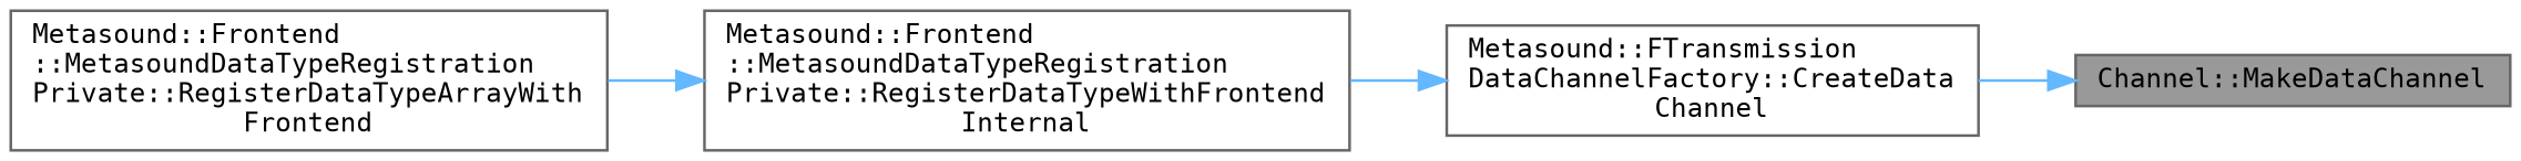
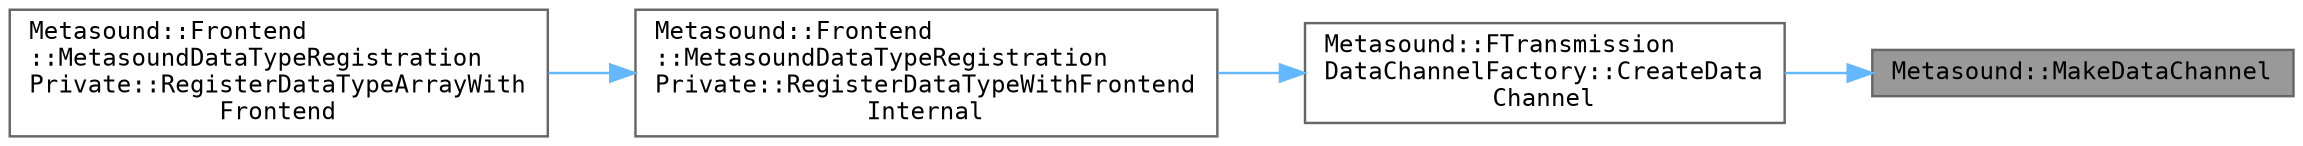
  digraph {
    rankdir=RL
    fontname="DejaVu Sans Mono"
    node [color=grey40 fillcolor=white fontname="DejaVu Sans Mono" fontsize=10 shape=box style=filled]
    edge [color=steelblue1 dir=back fontname="DejaVu Sans Mono" fontsize=10 labelfontname=Helvetica labelfontsize=10 style=solid]
-   n1 [color=gray40 fillcolor=grey60 fontcolor=black height=0.2 label="Channel::MakeDataChannel" width=0.4]
+   n1 [color=gray40 fillcolor=grey60 fontcolor=black height=0.2 label="Metasound::MakeDataChannel" width=0.4]
    n2 [height=0.2 label="Metasound::FTransmission\lDataChannelFactory::CreateData\lChannel" width=0.4]
    n3 [height=0.2 label="Metasound::Frontend\l::MetasoundDataTypeRegistration\lPrivate::RegisterDataTypeWithFrontend\lInternal" width=0.4]
    n4 [height=0.2 label="Metasound::Frontend\l::MetasoundDataTypeRegistration\lPrivate::RegisterDataTypeArrayWith\lFrontend" width=0.4]
    n1 -> n2
    n2 -> n3
    n3 -> n4
  }
